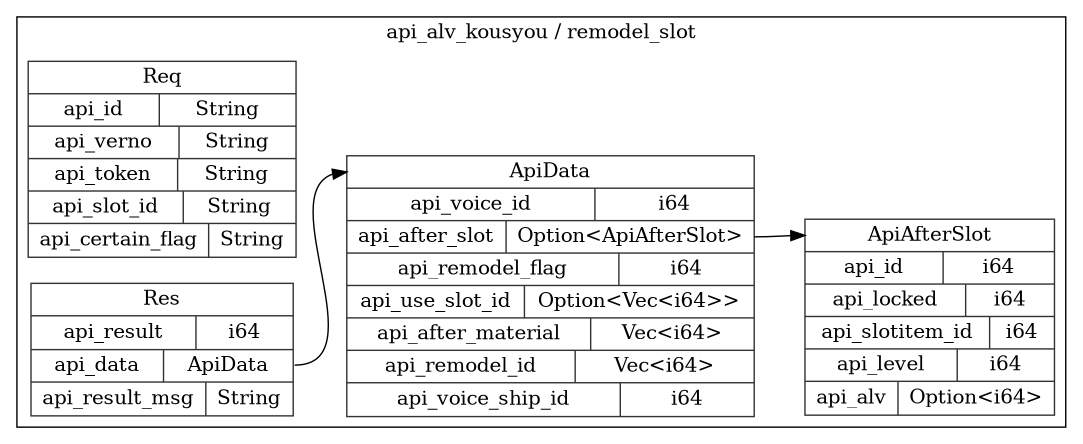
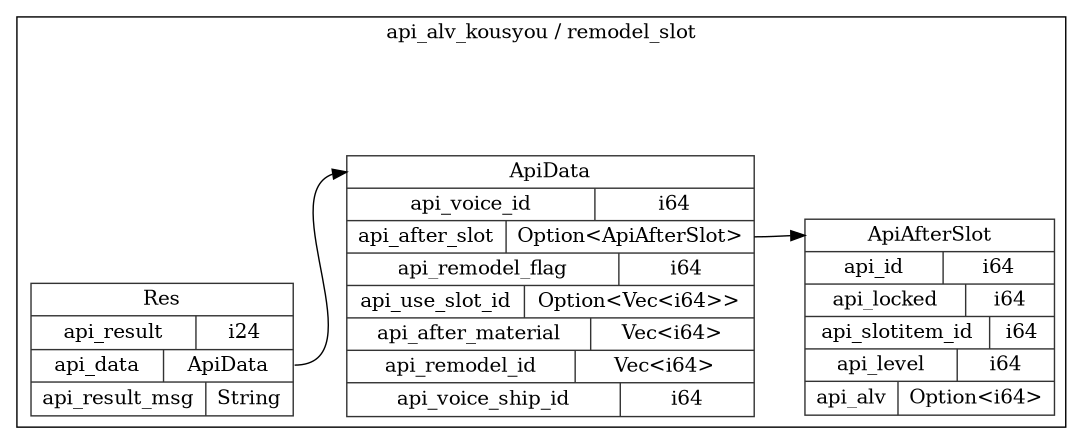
  digraph {
    rankdir=LR
    node [color=gray20 shape=record style=solid]
-   n1 [label="<Req> Req  | { api_id | <api_id> String } | { api_verno | <api_verno> String } | { api_token | <api_token> String } | { api_slot_id | <api_slot_id> String } | { api_certain_flag | <api_certain_flag> String }"]
-   n2 [label="<Res> Res  | { api_result | <api_result> i64 } | { api_data | <api_data> ApiData } | { api_result_msg | <api_result_msg> String }"]
+   n2 [label="<Res> Res  | { api_result | <api_result> i24 } | { api_data | <api_data> ApiData } | { api_result_msg | <api_result_msg> String }"]
    n3 [label="<ApiData> ApiData  | { api_voice_id | <api_voice_id> i64 } | { api_after_slot | <api_after_slot> Option\<ApiAfterSlot\> } | { api_remodel_flag | <api_remodel_flag> i64 } | { api_use_slot_id | <api_use_slot_id> Option\<Vec\<i64\>\> } | { api_after_material | <api_after_material> Vec\<i64\> } | { api_remodel_id | <api_remodel_id> Vec\<i64\> } | { api_voice_ship_id | <api_voice_ship_id> i64 }"]
    n4 [label="<ApiAfterSlot> ApiAfterSlot  | { api_id | <api_id> i64 } | { api_locked | <api_locked> i64 } | { api_slotitem_id | <api_slotitem_id> i64 } | { api_level | <api_level> i64 } | { api_alv | <api_alv> Option\<i64\> }"]
    subgraph cluster_1 {
      label="api_alv_kousyou / remodel_slot"
-     n1
      n2
      n3
      n4
    }
    n2 -> n3 [headport="ApiData:w" tailport="api_data:e"]
    n3 -> n4 [headport="ApiAfterSlot:w" tailport="api_after_slot:e"]
  }
